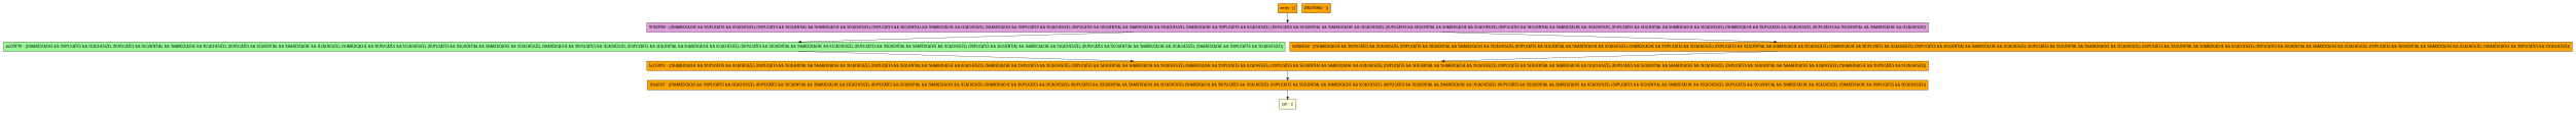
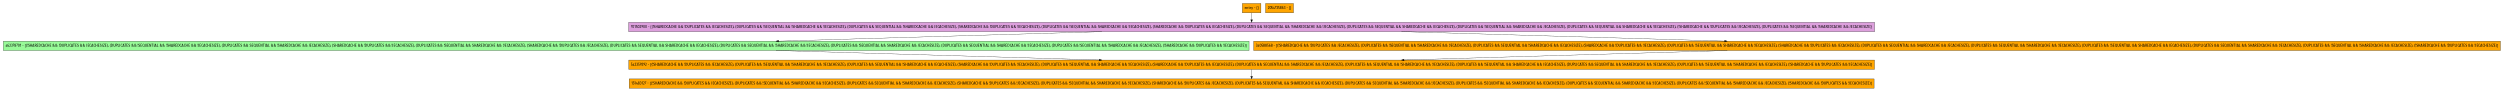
  digraph {
    fontname="Fira Sans"
    node [shape=record style=filled fillcolor=orange fontname="Fira Sans"]
    edge [fontname="Fira Sans"]
    n1 [label="701502900 - [(!SHAREDCACHE && !DUPLICATES && JECACHESIZE), (DUPLICATES && !SEQUENTIAL && !SHAREDCACHE && !JECACHESIZE), (DUPLICATES && SEQUENTIAL && !SHAREDCACHE && JECACHESIZE), (SHAREDCACHE && !DUPLICATES && !JECACHESIZE), (DUPLICATES && !SEQUENTIAL && SHAREDCACHE && !JECACHESIZE), (SHAREDCACHE && !DUPLICATES && JECACHESIZE), (DUPLICATES && SEQUENTIAL && !SHAREDCACHE && !JECACHESIZE), (DUPLICATES && SEQUENTIAL && SHAREDCACHE && JECACHESIZE), (DUPLICATES && !SEQUENTIAL && SHAREDCACHE && JECACHESIZE), (DUPLICATES && SEQUENTIAL && SHAREDCACHE && !JECACHESIZE), (!SHAREDCACHE && !DUPLICATES && !JECACHESIZE), (DUPLICATES && !SEQUENTIAL && !SHAREDCACHE && JECACHESIZE)]" fillcolor=plum]
    n2 [label="462378701 - [(!SHAREDCACHE && !DUPLICATES && JECACHESIZE), (DUPLICATES && !SEQUENTIAL && !SHAREDCACHE && !JECACHESIZE), (DUPLICATES && SEQUENTIAL && !SHAREDCACHE && JECACHESIZE), (SHAREDCACHE && !DUPLICATES && !JECACHESIZE), (DUPLICATES && !SEQUENTIAL && SHAREDCACHE && !JECACHESIZE), (SHAREDCACHE && !DUPLICATES && JECACHESIZE), (DUPLICATES && SEQUENTIAL && SHAREDCACHE && JECACHESIZE), (DUPLICATES && SEQUENTIAL && !SHAREDCACHE && !JECACHESIZE), (DUPLICATES && !SEQUENTIAL && SHAREDCACHE && JECACHESIZE), (DUPLICATES && SEQUENTIAL && SHAREDCACHE && !JECACHESIZE), (DUPLICATES && !SEQUENTIAL && !SHAREDCACHE && JECACHESIZE), (!SHAREDCACHE && !DUPLICATES && !JECACHESIZE)]" fillcolor=palegreen]
    n3 [label="340588568 - [(!SHAREDCACHE && !DUPLICATES && JECACHESIZE), (DUPLICATES && !SEQUENTIAL && !SHAREDCACHE && !JECACHESIZE), (DUPLICATES && SEQUENTIAL && !SHAREDCACHE && JECACHESIZE), (SHAREDCACHE && !DUPLICATES && !JECACHESIZE), (DUPLICATES && !SEQUENTIAL && SHAREDCACHE && !JECACHESIZE), (SHAREDCACHE && !DUPLICATES && JECACHESIZE), (DUPLICATES && SEQUENTIAL && SHAREDCACHE && JECACHESIZE), (DUPLICATES && SEQUENTIAL && !SHAREDCACHE && !JECACHESIZE), (DUPLICATES && !SEQUENTIAL && SHAREDCACHE && JECACHESIZE), (DUPLICATES && SEQUENTIAL && SHAREDCACHE && !JECACHESIZE), (DUPLICATES && !SEQUENTIAL && !SHAREDCACHE && JECACHESIZE), (!SHAREDCACHE && !DUPLICATES && !JECACHESIZE)]"]
    n4 [label="entry - []"]
-   n5 [label="exit - []" fillcolor=lightyellow]
    n6 [label="542359292 - [(!SHAREDCACHE && !DUPLICATES && JECACHESIZE), (DUPLICATES && !SEQUENTIAL && !SHAREDCACHE && !JECACHESIZE), (DUPLICATES && SEQUENTIAL && !SHAREDCACHE && JECACHESIZE), (SHAREDCACHE && !DUPLICATES && !JECACHESIZE), (DUPLICATES && !SEQUENTIAL && SHAREDCACHE && !JECACHESIZE), (SHAREDCACHE && !DUPLICATES && JECACHESIZE), (DUPLICATES && SEQUENTIAL && SHAREDCACHE && JECACHESIZE), (DUPLICATES && SEQUENTIAL && !SHAREDCACHE && !JECACHESIZE), (DUPLICATES && !SEQUENTIAL && SHAREDCACHE && JECACHESIZE), (DUPLICATES && SEQUENTIAL && SHAREDCACHE && !JECACHESIZE), (DUPLICATES && !SEQUENTIAL && !SHAREDCACHE && JECACHESIZE), (!SHAREDCACHE && !DUPLICATES && !JECACHESIZE)]"]
    n7 [label="151483127 - [(!SHAREDCACHE && !DUPLICATES && JECACHESIZE), (DUPLICATES && !SEQUENTIAL && !SHAREDCACHE && !JECACHESIZE), (DUPLICATES && SEQUENTIAL && !SHAREDCACHE && JECACHESIZE), (SHAREDCACHE && !DUPLICATES && !JECACHESIZE), (DUPLICATES && !SEQUENTIAL && SHAREDCACHE && !JECACHESIZE), (SHAREDCACHE && !DUPLICATES && JECACHESIZE), (DUPLICATES && SEQUENTIAL && SHAREDCACHE && JECACHESIZE), (DUPLICATES && SEQUENTIAL && !SHAREDCACHE && !JECACHESIZE), (DUPLICATES && !SEQUENTIAL && SHAREDCACHE && JECACHESIZE), (DUPLICATES && SEQUENTIAL && SHAREDCACHE && !JECACHESIZE), (DUPLICATES && !SEQUENTIAL && !SHAREDCACHE && JECACHESIZE), (!SHAREDCACHE && !DUPLICATES && !JECACHESIZE)]"]
    n8 [label="2054735863 - []"]
    n1 -> n2
    n1 -> n3
    n2 -> n6
    n3 -> n6
    n4 -> n1
    n6 -> n7
-   n7 -> n5
  }
